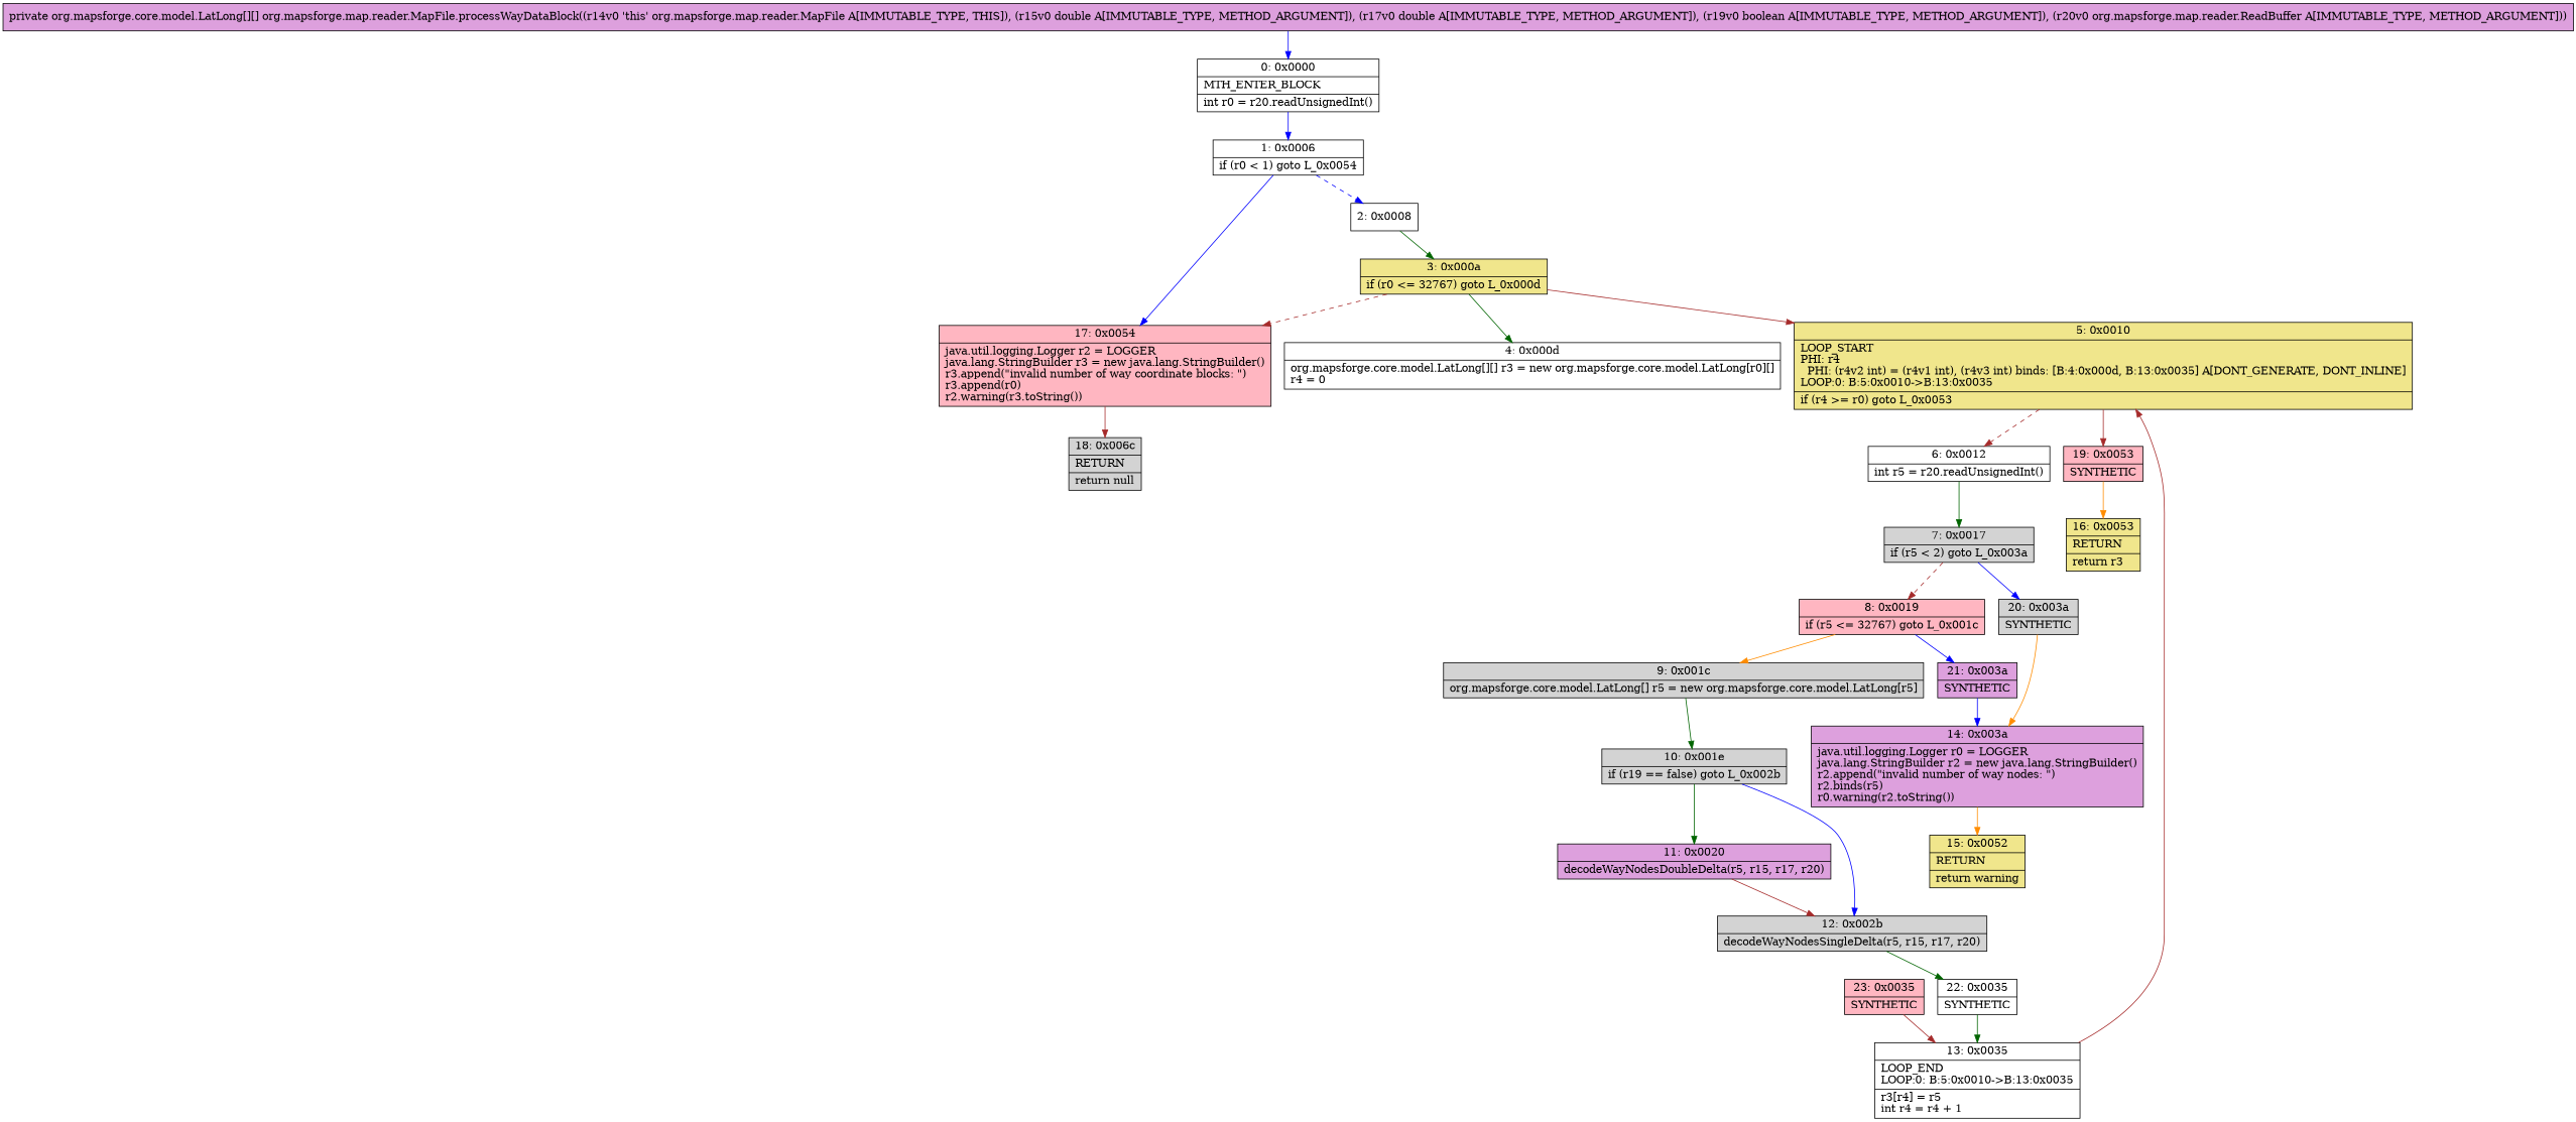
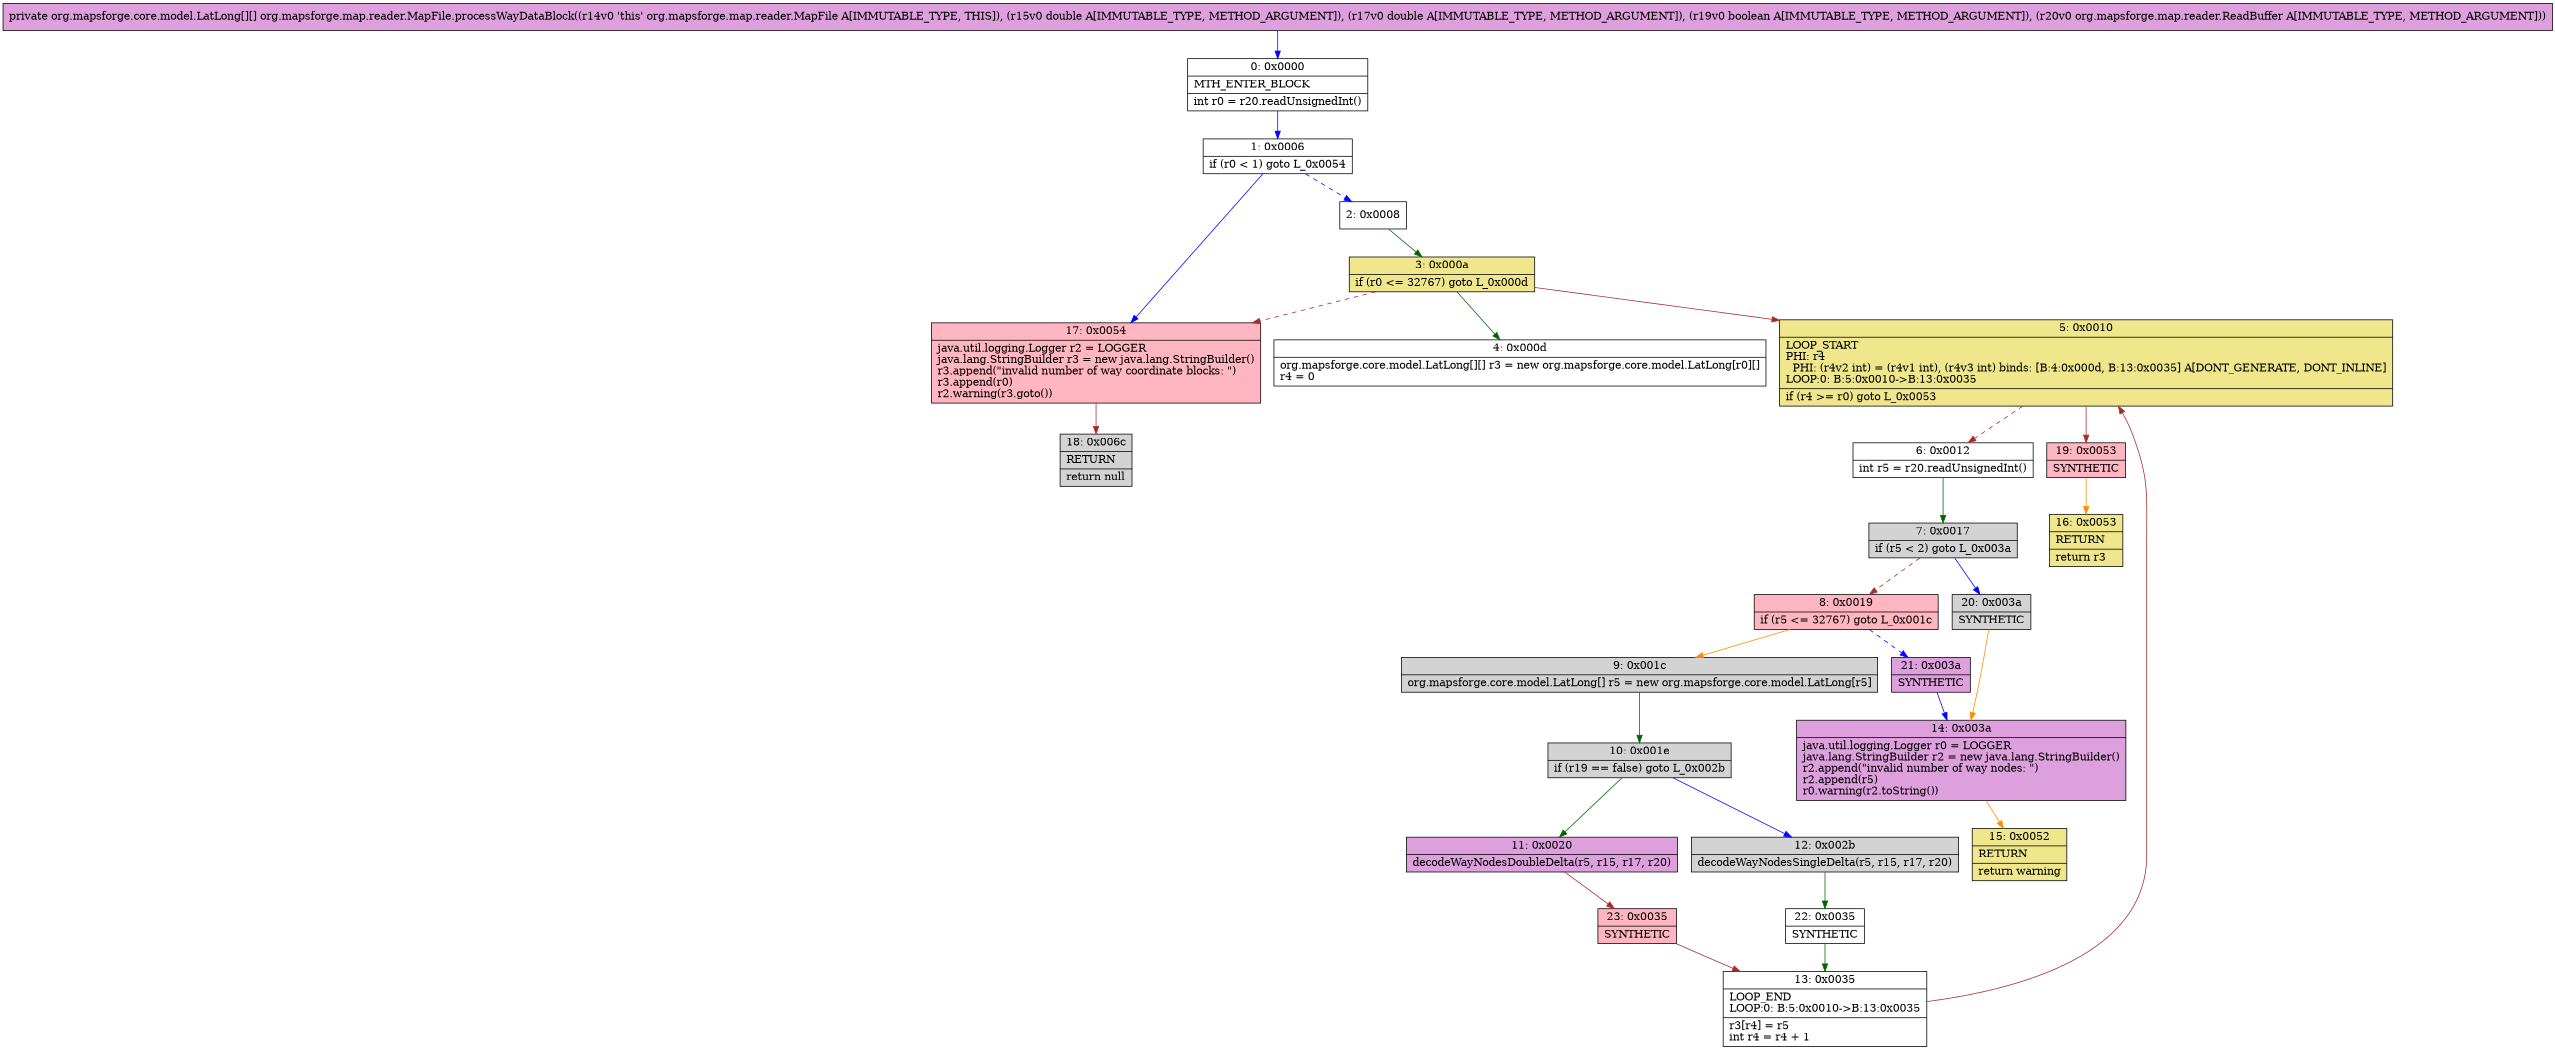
  digraph {
    node [fillcolor=white shape=record style=filled]
    edge [color=brown]
    n1 [label="{0\:\ 0x0000|MTH_ENTER_BLOCK\l|int r0 = r20.readUnsignedInt()\l}"]
    n2 [label="{1\:\ 0x0006|if (r0 \< 1) goto L_0x0054\l}"]
    n3 [label="{2\:\ 0x0008}"]
-   n4 [fillcolor=lightpink label="{17\:\ 0x0054|java.util.logging.Logger r2 = LOGGER\ljava.lang.StringBuilder r3 = new java.lang.StringBuilder()\lr3.append(\"invalid number of way coordinate blocks: \")\lr3.append(r0)\lr2.warning(r3.toString())\l}"]
+   n4 [fillcolor=lightpink label="{17\:\ 0x0054|java.util.logging.Logger r2 = LOGGER\ljava.lang.StringBuilder r3 = new java.lang.StringBuilder()\lr3.append(\"invalid number of way coordinate blocks: \")\lr3.append(r0)\lr2.warning(r3.goto())\l}"]
    n5 [fillcolor=khaki label="{3\:\ 0x000a|if (r0 \<= 32767) goto L_0x000d\l}"]
    n6 [fillcolor=lightgrey label="{18\:\ 0x006c|RETURN\l|return null\l}"]
    n7 [label="{4\:\ 0x000d|org.mapsforge.core.model.LatLong[][] r3 = new org.mapsforge.core.model.LatLong[r0][]\lr4 = 0\l}"]
    n8 [fillcolor=khaki label="{5\:\ 0x0010|LOOP_START\lPHI: r4 \l  PHI: (r4v2 int) = (r4v1 int), (r4v3 int) binds: [B:4:0x000d, B:13:0x0035] A[DONT_GENERATE, DONT_INLINE]\lLOOP:0: B:5:0x0010\-\>B:13:0x0035\l|if (r4 \>= r0) goto L_0x0053\l}"]
    n9 [label="{6\:\ 0x0012|int r5 = r20.readUnsignedInt()\l}"]
    n10 [fillcolor=lightpink label="{19\:\ 0x0053|SYNTHETIC\l}"]
    n11 [fillcolor=lightgrey label="{7\:\ 0x0017|if (r5 \< 2) goto L_0x003a\l}"]
    n12 [fillcolor=khaki label="{16\:\ 0x0053|RETURN\l|return r3\l}"]
    n13 [fillcolor=lightpink label="{8\:\ 0x0019|if (r5 \<= 32767) goto L_0x001c\l}"]
    n14 [fillcolor=lightgrey label="{20\:\ 0x003a|SYNTHETIC\l}"]
    n15 [fillcolor=lightgrey label="{9\:\ 0x001c|org.mapsforge.core.model.LatLong[] r5 = new org.mapsforge.core.model.LatLong[r5]\l}"]
    n16 [fillcolor=plum label="{21\:\ 0x003a|SYNTHETIC\l}"]
-   n17 [fillcolor=plum label="{14\:\ 0x003a|java.util.logging.Logger r0 = LOGGER\ljava.lang.StringBuilder r2 = new java.lang.StringBuilder()\lr2.append(\"invalid number of way nodes: \")\lr2.binds(r5)\lr0.warning(r2.toString())\l}"]
+   n17 [fillcolor=plum label="{14\:\ 0x003a|java.util.logging.Logger r0 = LOGGER\ljava.lang.StringBuilder r2 = new java.lang.StringBuilder()\lr2.append(\"invalid number of way nodes: \")\lr2.append(r5)\lr0.warning(r2.toString())\l}"]
    n18 [fillcolor=lightgrey label="{10\:\ 0x001e|if (r19 == false) goto L_0x002b\l}"]
    n19 [fillcolor=plum label="{11\:\ 0x0020|decodeWayNodesDoubleDelta(r5, r15, r17, r20)\l}"]
    n20 [fillcolor=lightgrey label="{12\:\ 0x002b|decodeWayNodesSingleDelta(r5, r15, r17, r20)\l}"]
    n21 [fillcolor=lightpink label="{23\:\ 0x0035|SYNTHETIC\l}"]
    n22 [label="{22\:\ 0x0035|SYNTHETIC\l}"]
    n23 [label="{13\:\ 0x0035|LOOP_END\lLOOP:0: B:5:0x0010\-\>B:13:0x0035\l|r3[r4] = r5\lint r4 = r4 + 1\l}"]
    n24 [fillcolor=khaki label="{15\:\ 0x0052|RETURN\l|return warning\l}"]
    n25 [fillcolor=plum label="{private org.mapsforge.core.model.LatLong[][] org.mapsforge.map.reader.MapFile.processWayDataBlock((r14v0 'this' org.mapsforge.map.reader.MapFile A[IMMUTABLE_TYPE, THIS]), (r15v0 double A[IMMUTABLE_TYPE, METHOD_ARGUMENT]), (r17v0 double A[IMMUTABLE_TYPE, METHOD_ARGUMENT]), (r19v0 boolean A[IMMUTABLE_TYPE, METHOD_ARGUMENT]), (r20v0 org.mapsforge.map.reader.ReadBuffer A[IMMUTABLE_TYPE, METHOD_ARGUMENT])) }"]
    n1 -> n2 [color=blue]
    n2 -> n3 [color=blue style=dashed]
    n2 -> n4 [color=blue]
    n3 -> n5 [color=darkgreen]
    n4 -> n6
    n5 -> n4 [style=dashed]
    n5 -> n7 [color=darkgreen]
    n5 -> n8
    n8 -> n9 [style=dashed]
    n8 -> n10
    n9 -> n11 [color=darkgreen]
    n10 -> n12 [color=darkorange]
    n11 -> n13 [style=dashed]
    n11 -> n14 [color=blue]
    n13 -> n15 [color=darkorange]
-   n13 -> n16 [color=blue style=solid]
+   n13 -> n16 [color=blue style=dashed]
    n14 -> n17 [color=darkorange]
    n15 -> n18 [color=darkgreen]
    n16 -> n17 [color=blue]
    n17 -> n24 [color=darkorange]
    n18 -> n19 [color=darkgreen style=solid]
    n18 -> n20 [color=blue]
-   n19 -> n20
+   n19 -> n21
    n20 -> n22 [color=darkgreen]
    n21 -> n23
    n22 -> n23 [color=darkgreen]
    n23 -> n8
    n25 -> n1 [color=blue]
  }
